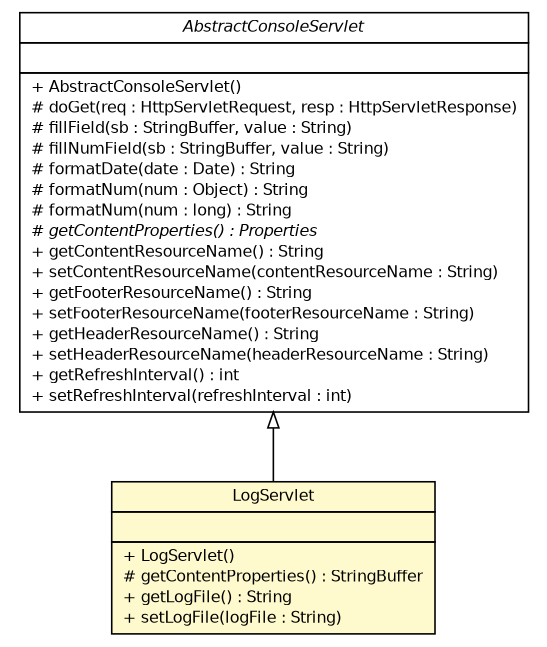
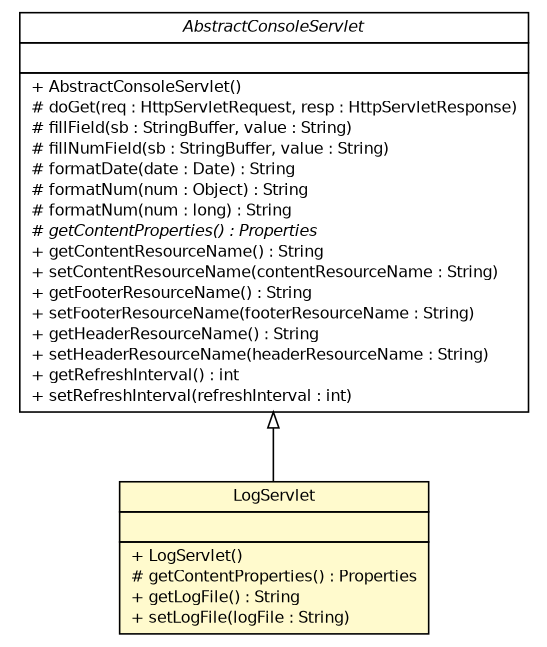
  digraph {
    nodesep=0.25
    ranksep=0.5
    node [fontcolor=black fontname=Helvetica fontsize=10.0 shape=plaintext]
-   n1 [label=<<table title="com.apporiented.hermesftp.console.LogServlet" border="0" cellborder="1" cellspacing="0" cellpadding="2" port="p" bgcolor="lemonChiffon" href="./LogServlet.html"> 		<tr><td><table border="0" cellspacing="0" cellpadding="1"> <tr><td align="center" balign="center"> LogServlet </td></tr> 		</table></td></tr> 		<tr><td><table border="0" cellspacing="0" cellpadding="1"> <tr><td align="left" balign="left">  </td></tr> 		</table></td></tr> 		<tr><td><table border="0" cellspacing="0" cellpadding="1"> <tr><td align="left" balign="left"> + LogServlet() </td></tr> <tr><td align="left" balign="left"> # getContentProperties() : StringBuffer </td></tr> <tr><td align="left" balign="left"> + getLogFile() : String </td></tr> <tr><td align="left" balign="left"> + setLogFile(logFile : String) </td></tr> 		</table></td></tr> 		</table>>]
+   n1 [label=<<table title="com.apporiented.hermesftp.console.LogServlet" border="0" cellborder="1" cellspacing="0" cellpadding="2" port="p" bgcolor="lemonChiffon" href="./LogServlet.html"> 		<tr><td><table border="0" cellspacing="0" cellpadding="1"> <tr><td align="center" balign="center"> LogServlet </td></tr> 		</table></td></tr> 		<tr><td><table border="0" cellspacing="0" cellpadding="1"> <tr><td align="left" balign="left">  </td></tr> 		</table></td></tr> 		<tr><td><table border="0" cellspacing="0" cellpadding="1"> <tr><td align="left" balign="left"> + LogServlet() </td></tr> <tr><td align="left" balign="left"> # getContentProperties() : Properties </td></tr> <tr><td align="left" balign="left"> + getLogFile() : String </td></tr> <tr><td align="left" balign="left"> + setLogFile(logFile : String) </td></tr> 		</table></td></tr> 		</table>>]
    n2 [label=<<table title="com.apporiented.hermesftp.console.AbstractConsoleServlet" border="0" cellborder="1" cellspacing="0" cellpadding="2" port="p" href="./AbstractConsoleServlet.html"> 		<tr><td><table border="0" cellspacing="0" cellpadding="1"> <tr><td align="center" balign="center"><font face="Helvetica-Oblique"> AbstractConsoleServlet </font></td></tr> 		</table></td></tr> 		<tr><td><table border="0" cellspacing="0" cellpadding="1"> <tr><td align="left" balign="left">  </td></tr> 		</table></td></tr> 		<tr><td><table border="0" cellspacing="0" cellpadding="1"> <tr><td align="left" balign="left"> + AbstractConsoleServlet() </td></tr> <tr><td align="left" balign="left"> # doGet(req : HttpServletRequest, resp : HttpServletResponse) </td></tr> <tr><td align="left" balign="left"> # fillField(sb : StringBuffer, value : String) </td></tr> <tr><td align="left" balign="left"> # fillNumField(sb : StringBuffer, value : String) </td></tr> <tr><td align="left" balign="left"> # formatDate(date : Date) : String </td></tr> <tr><td align="left" balign="left"> # formatNum(num : Object) : String </td></tr> <tr><td align="left" balign="left"> # formatNum(num : long) : String </td></tr> <tr><td align="left" balign="left"><font face="Helvetica-Oblique" point-size="10.0"> # getContentProperties() : Properties </font></td></tr> <tr><td align="left" balign="left"> + getContentResourceName() : String </td></tr> <tr><td align="left" balign="left"> + setContentResourceName(contentResourceName : String) </td></tr> <tr><td align="left" balign="left"> + getFooterResourceName() : String </td></tr> <tr><td align="left" balign="left"> + setFooterResourceName(footerResourceName : String) </td></tr> <tr><td align="left" balign="left"> + getHeaderResourceName() : String </td></tr> <tr><td align="left" balign="left"> + setHeaderResourceName(headerResourceName : String) </td></tr> <tr><td align="left" balign="left"> + getRefreshInterval() : int </td></tr> <tr><td align="left" balign="left"> + setRefreshInterval(refreshInterval : int) </td></tr> 		</table></td></tr> 		</table>>]
    n2 -> n1 [arrowtail=empty dir=back fontname=Helvetica fontsize=10 headport=p labelfontname=Helvetica labelfontsize=10 tailport=p]
  }
